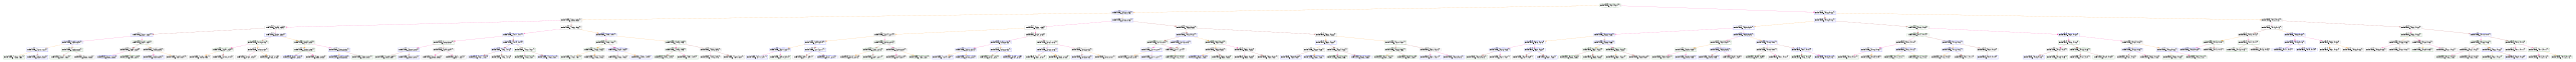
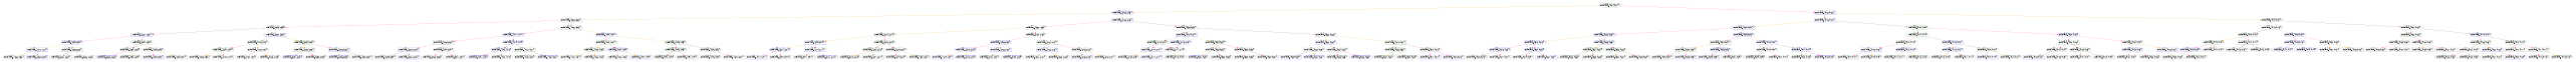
  digraph {
    node [color=blue shape=cylinder]
    edge [arrowhead=vee color=deeppink]
    n1 [color=darkgreen label="Node{data=[9674, 9674]}"]
    n2 [label="Node{data=[5463, 5463]}"]
    n3 [label="Node{data=[9738, 9738]}" shape=note]
    n4 [color=gray40 label="Node{data=[3258, 3258]}" shape=note]
    n5 [label="Node{data=[8768, 8768]}" shape=note]
    n6 [label="Node{data=[9706, 9706]}" shape=note]
    n7 [color=gray40 label="Node{data=[9754, 9754]}"]
    n8 [color=gray40 label="Node{data=[2695, 2695]}"]
    n9 [color=gray40 label="Node{data=[4083, 4083]}" shape=note]
    n10 [color=gray40 label="Node{data=[7358, 7358]}" shape=note]
    n11 [color=gray40 label="Node{data=[9658, 9658]}"]
    n12 [label="Node{data=[2687, 2687]}" shape=note]
    n13 [label="Node{data=[3250, 3250]}" shape=note]
    n14 [label="Node{data=[4017, 4017]}"]
    n15 [label="Node{data=[4091, 4091]}"]
    n16 [label="Node{data=[2590, 2590]}"]
    n17 [color=darkgreen label="Node{data=[2691, 2691]}"]
    n18 [color=darkgreen label="Node{data=[2726, 2726]}"]
    n19 [color=darkgreen label="Node{data=[3254, 3254]}"]
    n20 [label="Node{data=[1612, 1612]}" shape=note]
    n21 [color=darkgreen label="Node{data=[2685, 2685]}" shape=note]
    n22 [color=gray40 label="Node{data=[2689, 2689]}"]
    n23 [color=gray40 label="Node{data=[2693, 2693]}"]
    n24 [color=darkgreen label="Node{data=[1586, 1586]}" shape=note]
    n25 [label="Node{data=[2580, 2580]}" shape=note]
    n26 [color=darkgreen label="Node{data=[2684, 2684]}" shape=note]
    n27 [color=gray40 label="Node{data=[2686, 2686]}" shape=note]
    n28 [label="Node{data=[2688, 2688]}"]
    n29 [color=darkgreen label="Node{data=[2690, 2690]}"]
    n30 [label="Node{data=[2692, 2692]}" shape=note]
    n31 [color=gray40 label="Node{data=[2694, 2694]}" shape=note]
    n32 [color=darkgreen label="Node{data=[2697, 2697]}"]
    n33 [color=gray40 label="Node{data=[2750, 2750]}" shape=note]
    n34 [color=darkgreen label="Node{data=[3252, 3252]}" shape=note]
    n35 [label="Node{data=[3256, 3256]}" shape=note]
    n36 [color=gray40 label="Node{data=[2696, 2696]}" shape=note]
    n37 [color=gray40 label="Node{data=[2700, 2700]}" shape=note]
    n38 [color=gray40 label="Node{data=[2730, 2730]}" shape=note]
    n39 [color=gray40 label="Node{data=[2765, 2765]}"]
    n40 [label="Node{data=[3251, 3251]}"]
    n41 [color=gray40 label="Node{data=[3253, 3253]}" shape=note]
    n42 [label="Node{data=[3255, 3255]}"]
    n43 [color=darkgreen label="Node{data=[3257, 3257]}" shape=note]
    n44 [color=darkgreen label="Node{data=[3262, 3262]}" shape=note]
    n45 [label="Node{data=[4079, 4079]}"]
    n46 [color=darkgreen label="Node{data=[4087, 4087]}"]
    n47 [color=darkgreen label="Node{data=[4095, 4095]}"]
    n48 [label="Node{data=[3260, 3260]}" shape=note]
    n49 [color=gray40 label="Node{data=[3297, 3297]}"]
    n50 [label="Node{data=[4076, 4076]}"]
    n51 [color=darkgreen label="Node{data=[4081, 4081]}" shape=note]
    n52 [color=darkgreen label="Node{data=[3259, 3259]}" shape=note]
    n53 [label="Node{data=[3261, 3261]}" shape=note]
    n54 [color=gray40 label="Node{data=[3263, 3263]}" shape=note]
    n55 [color=gray40 label="Node{data=[3541, 3541]}" shape=note]
    n56 [label="Node{data=[4034, 4034]}"]
    n57 [color=gray40 label="Node{data=[4078, 4078]}"]
    n58 [color=darkgreen label="Node{data=[4080, 4080]}"]
    n59 [label="Node{data=[4082, 4082]}"]
    n60 [color=darkgreen label="Node{data=[4085, 4085]}"]
    n61 [label="Node{data=[4089, 4089]}"]
    n62 [color=darkgreen label="Node{data=[4093, 4093]}"]
    n63 [color=gray40 label="Node{data=[4596, 4596]}"]
    n64 [color=darkgreen label="Node{data=[4084, 4084]}" shape=note]
    n65 [color=gray40 label="Node{data=[4086, 4086]}"]
    n66 [color=gray40 label="Node{data=[4088, 4088]}" shape=note]
    n67 [label="Node{data=[4090, 4090]}" shape=note]
    n68 [color=darkgreen label="Node{data=[4092, 4092]}"]
    n69 [color=darkgreen label="Node{data=[4094, 4094]}" shape=note]
    n70 [color=gray40 label="Node{data=[4096, 4096]}"]
    n71 [color=gray40 label="Node{data=[4620, 4620]}" shape=note]
    n72 [color=gray40 label="Node{data=[6214, 6214]}"]
    n73 [color=gray40 label="Node{data=[8760, 8760]}"]
    n74 [label="Node{data=[9484, 9484]}" shape=note]
    n75 [color=gray40 label="Node{data=[9666, 9666]}" shape=note]
    n76 [label="Node{data=[5949, 5949]}" shape=note]
    n77 [color=darkgreen label="Node{data=[6218, 6218]}"]
    n78 [label="Node{data=[8456, 8456]}"]
    n79 [color=darkgreen label="Node{data=[8764, 8764]}" shape=note]
    n80 [label="Node{data=[5871, 5871]}"]
    n81 [label="Node{data=[6114, 6114]}" shape=note]
    n82 [color=darkgreen label="Node{data=[6216, 6216]}"]
    n83 [color=gray40 label="Node{data=[6220, 6220]}"]
    n84 [label="Node{data=[5471, 5471]}" shape=note]
    n85 [color=darkgreen label="Node{data=[5910, 5910]}" shape=note]
    n86 [color=gray40 label="Node{data=[5971, 5971]}" shape=note]
    n87 [label="Node{data=[6121, 6121]}"]
    n88 [color=gray40 label="Node{data=[6215, 6215]}"]
    n89 [color=darkgreen label="Node{data=[6217, 6217]}" shape=note]
    n90 [color=gray40 label="Node{data=[6219, 6219]}"]
    n91 [color=darkgreen label="Node{data=[7337, 7337]}"]
    n92 [label="Node{data=[8318, 8318]}"]
    n93 [label="Node{data=[8758, 8758]}" shape=note]
    n94 [label="Node{data=[8762, 8762]}" shape=note]
    n95 [color=gray40 label="Node{data=[8766, 8766]}"]
    n96 [label="Node{data=[7819, 7819]}" shape=note]
    n97 [label="Node{data=[8422, 8422]}"]
    n98 [color=darkgreen label="Node{data=[8757, 8757]}"]
    n99 [label="Node{data=[8759, 8759]}"]
    n100 [color=darkgreen label="Node{data=[8761, 8761]}" shape=note]
    n101 [color=darkgreen label="Node{data=[8763, 8763]}" shape=note]
    n102 [label="Node{data=[8765, 8765]}" shape=note]
    n103 [color=gray40 label="Node{data=[8767, 8767]}" shape=note]
    n104 [color=darkgreen label="Node{data=[8772, 8772]}"]
    n105 [color=darkgreen label="Node{data=[9654, 9654]}"]
    n106 [label="Node{data=[9662, 9662]}" shape=note]
    n107 [color=darkgreen label="Node{data=[9670, 9670]}" shape=note]
    n108 [label="Node{data=[8770, 8770]}" shape=note]
    n109 [color=gray40 label="Node{data=[8774, 8774]}"]
    n110 [color=gray40 label="Node{data=[9652, 9652]}"]
    n111 [color=gray40 label="Node{data=[9656, 9656]}"]
    n112 [color=gray40 label="Node{data=[8769, 8769]}"]
    n113 [label="Node{data=[8771, 8771]}" shape=note]
    n114 [color=darkgreen label="Node{data=[9415, 9415]}"]
    n115 [label="Node{data=[8773, 8773]}"]
    n116 [label="Node{data=[9651, 9651]}"]
    n117 [color=darkgreen label="Node{data=[9653, 9653]}" shape=note]
    n118 [color=gray40 label="Node{data=[9655, 9655]}" shape=note]
    n119 [color=gray40 label="Node{data=[9657, 9657]}" shape=note]
    n120 [color=gray40 label="Node{data=[9660, 9660]}" shape=note]
    n121 [color=gray40 label="Node{data=[9664, 9664]}" shape=note]
    n122 [color=darkgreen label="Node{data=[9668, 9668]}"]
    n123 [color=gray40 label="Node{data=[9672, 9672]}"]
    n124 [label="Node{data=[9659, 9659]}" shape=note]
    n125 [label="Node{data=[9661, 9661]}"]
    n126 [color=darkgreen label="Node{data=[9663, 9663]}"]
    n127 [label="Node{data=[9665, 9665]}"]
    n128 [color=darkgreen label="Node{data=[9667, 9667]}"]
    n129 [color=darkgreen label="Node{data=[9669, 9669]}"]
    n130 [label="Node{data=[9671, 9671]}" shape=note]
    n131 [label="Node{data=[9673, 9673]}" shape=note]
    n132 [label="Node{data=[9690, 9690]}" shape=note]
    n133 [color=darkgreen label="Node{data=[9722, 9722]}"]
    n134 [color=gray40 label="Node{data=[9746, 9746]}" shape=note]
    n135 [color=gray40 label="Node{data=[9762, 9762]}"]
    n136 [label="Node{data=[9682, 9682]}"]
    n137 [label="Node{data=[9698, 9698]}"]
    n138 [color=darkgreen label="Node{data=[9714, 9714]}"]
    n139 [label="Node{data=[9730, 9730]}"]
    n140 [label="Node{data=[9678, 9678]}"]
    n141 [label="Node{data=[9686, 9686]}"]
    n142 [color=darkgreen label="Node{data=[9694, 9694]}" shape=note]
    n143 [label="Node{data=[9702, 9702]}"]
    n144 [label="Node{data=[9676, 9676]}"]
    n145 [label="Node{data=[9680, 9680]}"]
    n146 [color=darkgreen label="Node{data=[9684, 9684]}"]
    n147 [color=darkgreen label="Node{data=[9688, 9688]}"]
    n148 [color=darkgreen label="Node{data=[9675, 9675]}" shape=note]
    n149 [color=gray40 label="Node{data=[9677, 9677]}" shape=note]
    n150 [color=gray40 label="Node{data=[9679, 9679]}" shape=note]
    n151 [label="Node{data=[9681, 9681]}" shape=note]
    n152 [color=darkgreen label="Node{data=[9683, 9683]}"]
    n153 [color=darkgreen label="Node{data=[9685, 9685]}" shape=note]
    n154 [color=darkgreen label="Node{data=[9687, 9687]}" shape=note]
    n155 [color=gray40 label="Node{data=[9689, 9689]}" shape=note]
    n156 [color=darkgreen label="Node{data=[9692, 9692]}" shape=note]
    n157 [label="Node{data=[9696, 9696]}"]
    n158 [color=gray40 label="Node{data=[9700, 9700]}"]
    n159 [label="Node{data=[9704, 9704]}"]
    n160 [color=darkgreen label="Node{data=[9691, 9691]}" shape=note]
    n161 [label="Node{data=[9693, 9693]}" shape=note]
    n162 [label="Node{data=[9695, 9695]}" shape=note]
    n163 [color=gray40 label="Node{data=[9697, 9697]}"]
    n164 [color=darkgreen label="Node{data=[9699, 9699]}"]
    n165 [color=gray40 label="Node{data=[9701, 9701]}" shape=note]
    n166 [color=darkgreen label="Node{data=[9703, 9703]}"]
    n167 [label="Node{data=[9705, 9705]}"]
    n168 [color=gray40 label="Node{data=[9710, 9710]}"]
    n169 [label="Node{data=[9718, 9718]}"]
    n170 [color=darkgreen label="Node{data=[9726, 9726]}" shape=note]
    n171 [color=gray40 label="Node{data=[9734, 9734]}"]
    n172 [label="Node{data=[9708, 9708]}" shape=note]
    n173 [label="Node{data=[9712, 9712]}"]
    n174 [label="Node{data=[9716, 9716]}"]
    n175 [color=gray40 label="Node{data=[9720, 9720]}"]
    n176 [color=darkgreen label="Node{data=[9707, 9707]}" shape=note]
    n177 [color=gray40 label="Node{data=[9709, 9709]}"]
    n178 [color=darkgreen label="Node{data=[9711, 9711]}"]
    n179 [color=darkgreen label="Node{data=[9713, 9713]}"]
    n180 [color=gray40 label="Node{data=[9715, 9715]}"]
    n181 [color=gray40 label="Node{data=[9717, 9717]}"]
    n182 [label="Node{data=[9719, 9719]}" shape=note]
+   n183 [color=darkgreen label="Node{data=[9721, 9721]}"]
    n184 [color=gray40 label="Node{data=[9724, 9724]}"]
    n185 [color=darkgreen label="Node{data=[9728, 9728]}"]
    n186 [label="Node{data=[9732, 9732]}"]
    n187 [label="Node{data=[9736, 9736]}" shape=note]
    n188 [label="Node{data=[9723, 9723]}" shape=note]
    n189 [color=darkgreen label="Node{data=[9725, 9725]}" shape=note]
    n190 [color=gray40 label="Node{data=[9727, 9727]}"]
    n191 [color=darkgreen label="Node{data=[9729, 9729]}" shape=note]
    n192 [color=gray40 label="Node{data=[9731, 9731]}"]
    n193 [color=gray40 label="Node{data=[9733, 9733]}"]
    n194 [color=darkgreen label="Node{data=[9735, 9735]}" shape=note]
    n195 [color=darkgreen label="Node{data=[9737, 9737]}"]
    n196 [color=gray40 label="Node{data=[9742, 9742]}"]
    n197 [label="Node{data=[9750, 9750]}"]
    n198 [color=darkgreen label="Node{data=[9758, 9758]}" shape=note]
    n199 [label="Node{data=[9770, 9770]}"]
    n200 [color=darkgreen label="Node{data=[9740, 9740]}"]
    n201 [color=darkgreen label="Node{data=[9744, 9744]}" shape=note]
    n202 [label="Node{data=[9748, 9748]}"]
    n203 [color=gray40 label="Node{data=[9752, 9752]}"]
    n204 [label="Node{data=[9739, 9739]}"]
    n205 [color=gray40 label="Node{data=[9741, 9741]}"]
    n206 [color=darkgreen label="Node{data=[9743, 9743]}" shape=note]
    n207 [color=gray40 label="Node{data=[9745, 9745]}"]
    n208 [label="Node{data=[9747, 9747]}"]
    n209 [label="Node{data=[9749, 9749]}"]
    n210 [color=gray40 label="Node{data=[9751, 9751]}" shape=note]
    n211 [color=gray40 label="Node{data=[9753, 9753]}" shape=note]
    n212 [color=gray40 label="Node{data=[9756, 9756]}"]
    n213 [color=gray40 label="Node{data=[9760, 9760]}"]
    n214 [color=darkgreen label="Node{data=[9766, 9766]}"]
    n215 [color=darkgreen label="Node{data=[9772, 9772]}"]
    n216 [color=gray40 label="Node{data=[9755, 9755]}" shape=note]
    n217 [color=gray40 label="Node{data=[9757, 9757]}" shape=note]
    n218 [color=darkgreen label="Node{data=[9759, 9759]}" shape=note]
    n219 [color=gray40 label="Node{data=[9761, 9761]}" shape=note]
    n220 [color=gray40 label="Node{data=[9764, 9764]}" shape=note]
    n221 [label="Node{data=[9768, 9768]}" shape=note]
    n222 [color=gray40 label="Node{data=[9771, 9771]}" shape=note]
    n223 [color=darkgreen label="Node{data=[9774, 9774]}" shape=note]
    n224 [color=darkgreen label="Node{data=[9763, 9763]}"]
    n225 [color=gray40 label="Node{data=[9765, 9765]}"]
    n226 [color=darkgreen label="Node{data=[9767, 9767]}" shape=note]
    n227 [label="Node{data=[9769, 9769]}" shape=note]
    n228 [color=gray40 label="Node{data=[9773, 9773]}"]
    n229 [color=darkgreen label="Node{data=[9775, 9775]}"]
    n1 -> n2 [color=darkorange]
    n1 -> n3 [arrowhead=box]
    n2 -> n4 [arrowhead=odot color=darkorange]
    n2 -> n5 [arrowhead=odot color=darkorange]
    n3 -> n6 [arrowhead=box color=brown]
    n3 -> n7 [color=darkorange]
    n4 -> n8
    n4 -> n9 [color=brown]
    n5 -> n10 [arrowhead=odot]
    n5 -> n11 [arrowhead=box color=brown]
    n6 -> n132 [color=darkorange]
    n6 -> n133 [color=brown]
    n7 -> n134 [arrowhead=odot]
    n7 -> n135 [color=brown]
    n8 -> n12 [arrowhead=box color=brown]
    n8 -> n13 [arrowhead=odot]
    n9 -> n14
    n9 -> n15 [arrowhead=box color=darkorange]
    n10 -> n72 [color=darkorange]
    n10 -> n73
    n11 -> n74 [arrowhead=box color=brown]
    n11 -> n75 [color=brown]
    n12 -> n16 [arrowhead=odot]
    n12 -> n17
    n13 -> n18 [color=brown]
    n13 -> n19 [arrowhead=box color=darkorange]
    n14 -> n44 [arrowhead=box]
    n14 -> n45 [arrowhead=box color=brown]
    n15 -> n46
    n15 -> n47 [arrowhead=odot color=darkorange]
    n16 -> n20 [arrowhead=odot color=darkorange]
    n16 -> n21 [color=brown]
    n17 -> n22 [arrowhead=box color=brown]
    n17 -> n23 [color=darkorange]
    n18 -> n32 [arrowhead=box]
    n18 -> n33 [color=darkorange]
    n19 -> n34 [arrowhead=box color=darkorange]
    n19 -> n35
    n20 -> n24 [arrowhead=odot color=darkorange]
    n20 -> n25 [color=brown]
    n21 -> n26 [color=brown]
    n21 -> n27 [arrowhead=odot color=brown]
    n22 -> n28 [arrowhead=odot]
    n22 -> n29 [arrowhead=odot color=darkorange]
    n23 -> n30 [arrowhead=box]
    n23 -> n31 [color=darkorange]
    n32 -> n36 [arrowhead=box color=darkorange]
    n32 -> n37 [arrowhead=box color=brown]
    n33 -> n38 [arrowhead=odot]
    n33 -> n39 [arrowhead=box color=darkorange]
    n34 -> n40 [color=brown]
    n34 -> n41 [arrowhead=box]
    n35 -> n42 [color=darkorange]
    n35 -> n43 [arrowhead=odot color=brown]
    n44 -> n48
    n44 -> n49 [arrowhead=odot color=brown]
    n45 -> n50 [arrowhead=box color=brown]
    n45 -> n51 [arrowhead=odot color=brown]
    n46 -> n60 [arrowhead=box color=darkorange]
    n46 -> n61 [arrowhead=box]
    n47 -> n62 [arrowhead=box]
    n47 -> n63 [arrowhead=odot color=brown]
    n48 -> n52 [arrowhead=odot color=brown]
    n48 -> n53 [color=brown]
    n49 -> n54 [arrowhead=box]
    n49 -> n55
    n50 -> n56 [arrowhead=box color=brown]
    n50 -> n57 [color=brown]
    n51 -> n58 [arrowhead=odot]
    n51 -> n59 [arrowhead=box color=brown]
    n60 -> n64 [color=darkorange]
    n60 -> n65 [arrowhead=box color=darkorange]
    n61 -> n66 [arrowhead=odot]
    n61 -> n67 [arrowhead=box color=darkorange]
    n62 -> n68 [arrowhead=box color=brown]
    n62 -> n69
    n63 -> n70 [arrowhead=odot]
    n63 -> n71 [arrowhead=box color=brown]
    n72 -> n76 [arrowhead=box color=darkorange]
    n72 -> n77
    n73 -> n78 [arrowhead=odot]
    n73 -> n79 [arrowhead=odot]
    n74 -> n104 [arrowhead=box color=brown]
    n74 -> n105 [arrowhead=box color=darkorange]
    n75 -> n106 [arrowhead=box color=darkorange]
    n75 -> n107 [arrowhead=odot color=darkorange]
    n76 -> n80 [color=darkorange]
    n76 -> n81 [arrowhead=box color=brown]
    n77 -> n82 [color=brown]
    n77 -> n83
    n78 -> n92
    n78 -> n93 [color=darkorange]
    n79 -> n94 [arrowhead=odot]
    n79 -> n95 [arrowhead=odot]
    n80 -> n84 [arrowhead=odot]
    n80 -> n85
    n81 -> n86 [arrowhead=box color=brown]
    n81 -> n87 [color=brown]
    n82 -> n88 [arrowhead=box color=darkorange]
    n82 -> n89 [color=brown]
    n83 -> n90 [arrowhead=box]
    n83 -> n91 [color=darkorange]
    n92 -> n96 [arrowhead=box color=darkorange]
    n92 -> n97 [color=darkorange]
    n93 -> n98 [color=brown]
    n93 -> n99 [color=darkorange]
    n94 -> n100 [color=brown]
    n94 -> n101 [arrowhead=box color=darkorange]
    n95 -> n102 [color=brown]
    n95 -> n103 [color=darkorange]
    n104 -> n108 [arrowhead=box]
    n104 -> n109 [arrowhead=box]
    n105 -> n110 [color=darkorange]
    n105 -> n111 [arrowhead=box]
    n106 -> n120 [arrowhead=odot color=darkorange]
    n106 -> n121 [color=brown]
    n107 -> n122 [color=brown]
    n107 -> n123 [arrowhead=odot color=brown]
    n108 -> n112 [color=darkorange]
    n108 -> n113 [arrowhead=odot]
    n109 -> n114 [arrowhead=odot color=darkorange]
    n110 -> n116 [arrowhead=box color=darkorange]
    n110 -> n117 [arrowhead=box color=brown]
    n111 -> n118 [arrowhead=odot]
    n111 -> n119 [arrowhead=box color=brown]
    n115 -> n109 [arrowhead=box color=brown]
    n120 -> n124 [arrowhead=odot color=brown]
    n120 -> n125 [arrowhead=box color=darkorange]
    n121 -> n126 [arrowhead=box]
    n121 -> n127 [arrowhead=box color=brown]
    n122 -> n128 [color=darkorange]
    n122 -> n129 [arrowhead=odot color=brown]
    n123 -> n130
    n123 -> n131
    n132 -> n136
    n132 -> n137 [arrowhead=odot]
    n133 -> n138 [arrowhead=box color=brown]
    n133 -> n139 [arrowhead=box]
    n134 -> n196 [color=brown]
    n134 -> n197 [arrowhead=odot color=darkorange]
    n135 -> n198
    n135 -> n199 [color=brown]
    n136 -> n140 [color=darkorange]
    n136 -> n141 [color=brown]
    n137 -> n142
    n137 -> n143 [color=darkorange]
    n138 -> n168 [arrowhead=odot]
    n138 -> n169 [arrowhead=odot color=brown]
    n139 -> n170 [arrowhead=box]
    n139 -> n171
    n140 -> n144 [arrowhead=odot]
    n140 -> n145
    n141 -> n146 [color=darkorange]
    n141 -> n147
    n142 -> n156 [arrowhead=box color=darkorange]
    n142 -> n157 [arrowhead=odot color=brown]
    n143 -> n158 [arrowhead=odot]
    n143 -> n159 [color=brown]
    n144 -> n148 [arrowhead=box color=brown]
    n144 -> n149
    n145 -> n150 [arrowhead=box color=brown]
    n145 -> n151 [arrowhead=box color=brown]
    n146 -> n152 [arrowhead=odot color=brown]
    n146 -> n153 [arrowhead=box color=brown]
    n147 -> n154 [color=darkorange]
    n147 -> n155 [arrowhead=box color=brown]
    n156 -> n160 [arrowhead=box]
    n156 -> n161
    n157 -> n162 [arrowhead=box color=brown]
    n157 -> n163
    n158 -> n164 [arrowhead=odot color=brown]
    n158 -> n165
    n159 -> n166 [arrowhead=box color=brown]
    n159 -> n167 [arrowhead=box]
    n168 -> n172 [arrowhead=box]
    n168 -> n173 [arrowhead=odot color=darkorange]
    n169 -> n174 [color=darkorange]
    n169 -> n175 [color=brown]
    n170 -> n184 [arrowhead=box]
    n170 -> n185 [arrowhead=box color=brown]
    n171 -> n186 [arrowhead=odot color=darkorange]
    n171 -> n187 [arrowhead=box color=darkorange]
    n172 -> n176
    n172 -> n177 [arrowhead=box color=darkorange]
    n173 -> n178 [arrowhead=odot color=darkorange]
    n173 -> n179 [arrowhead=odot color=darkorange]
    n174 -> n180 [color=darkorange]
    n174 -> n181 [arrowhead=box color=brown]
    n175 -> n182 [arrowhead=odot color=brown]
+   n175 -> n183 [arrowhead=odot color=darkorange]
    n184 -> n188 [arrowhead=box color=brown]
    n184 -> n189 [arrowhead=odot color=darkorange]
    n185 -> n190 [color=brown]
    n185 -> n191 [arrowhead=odot color=brown]
    n186 -> n192 [color=brown]
    n186 -> n193
    n187 -> n194 [arrowhead=odot color=darkorange]
    n187 -> n195 [arrowhead=box]
    n196 -> n200 [arrowhead=box color=darkorange]
    n196 -> n201
    n197 -> n202 [arrowhead=box]
    n197 -> n203
    n198 -> n212 [arrowhead=odot color=darkorange]
    n198 -> n213 [arrowhead=box]
    n199 -> n214
    n199 -> n215 [color=brown]
    n200 -> n204
    n200 -> n205 [color=brown]
    n201 -> n206 [arrowhead=odot color=brown]
    n201 -> n207 [arrowhead=odot color=brown]
    n202 -> n208 [arrowhead=odot]
    n202 -> n209 [arrowhead=odot color=darkorange]
    n203 -> n210 [arrowhead=box color=darkorange]
    n203 -> n211 [arrowhead=box color=darkorange]
    n212 -> n216
    n212 -> n217 [arrowhead=odot color=brown]
    n213 -> n218 [color=darkorange]
    n213 -> n219
    n214 -> n220 [arrowhead=odot color=brown]
    n214 -> n221 [arrowhead=box color=darkorange]
    n215 -> n222
    n215 -> n223
    n220 -> n224
    n220 -> n225 [arrowhead=odot color=brown]
    n221 -> n226 [arrowhead=odot color=darkorange]
    n221 -> n227 [arrowhead=box color=brown]
    n223 -> n228 [arrowhead=box]
    n223 -> n229 [color=darkorange]
  }
